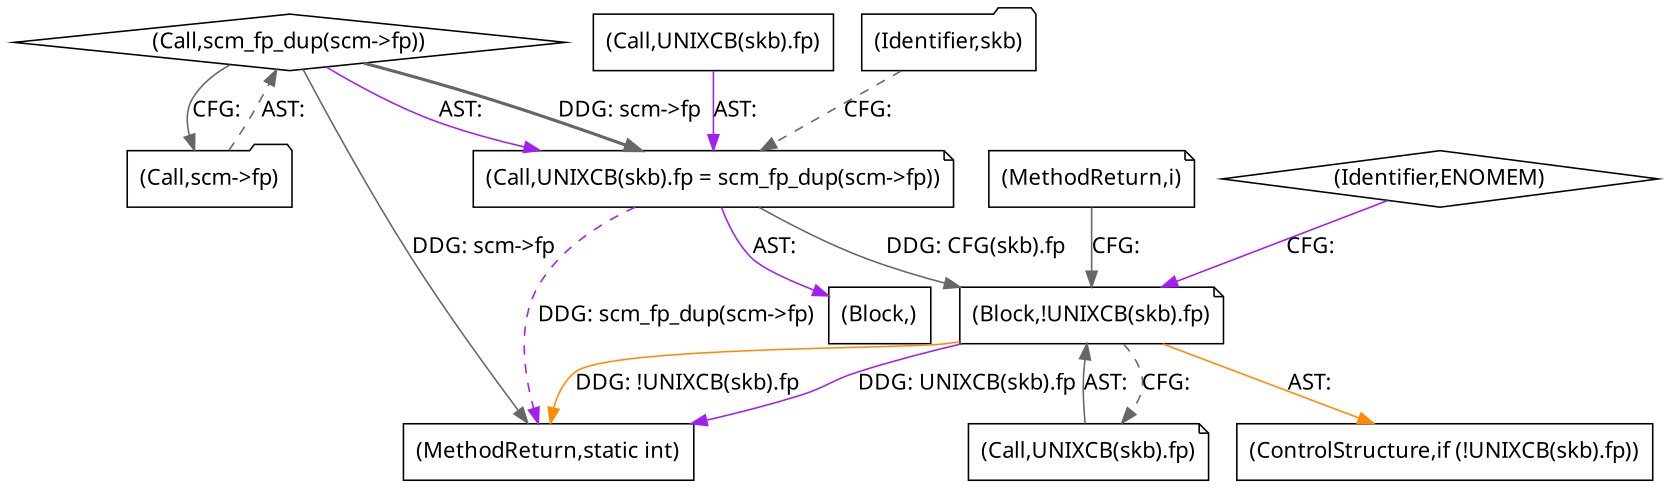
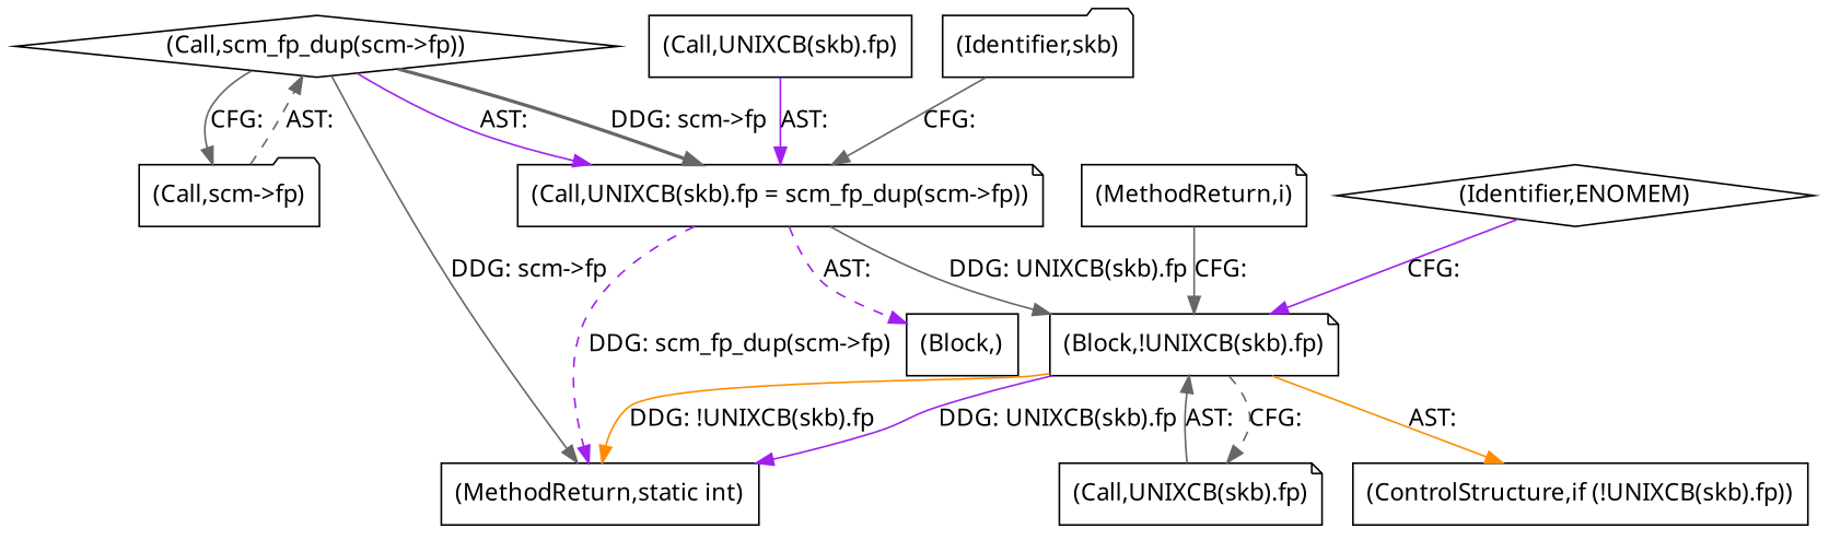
  digraph {
    fontname="Noto Sans"
    node [fontname="Noto Sans" shape=note]
    edge [color=gray40 fontname="Noto Sans" style=solid]
    n1 [label="(Call,scm_fp_dup(scm->fp))" shape=diamond]
    n2 [label="(Call,UNIXCB(skb).fp = scm_fp_dup(scm->fp))"]
    n3 [label="(MethodReturn,static int)" shape=box]
    n4 [label="(Call,scm->fp)" shape=folder]
    n5 [label="(Block,!UNIXCB(skb).fp)"]
    n6 [label="(Block,)" shape=box]
    n7 [label="(ControlStructure,if (!UNIXCB(skb).fp))" shape=box]
    n8 [label="(Call,UNIXCB(skb).fp)"]
    n9 [label="(MethodReturn,i)"]
    n10 [label="(Identifier,skb)" shape=folder]
    n11 [label="(Call,UNIXCB(skb).fp)" shape=box]
    n12 [label="(Identifier,ENOMEM)" shape=diamond]
    n1 -> n2 [color=purple label="AST: "]
    n1 -> n2 [label="DDG: scm->fp" style=bold]
    n1 -> n3 [label="DDG: scm->fp"]
    n1 -> n4 [label="CFG: "]
    n2 -> n3 [color=purple label="DDG: scm_fp_dup(scm->fp)" style=dashed]
-   n2 -> n5 [label="DDG: CFG(skb).fp"]
-   n2 -> n6 [color=purple label="AST: "]
+   n2 -> n5 [label="DDG: UNIXCB(skb).fp"]
+   n2 -> n6 [color=purple label="AST: " style=dashed]
    n4 -> n1 [label="AST: " style=dashed]
    n5 -> n3 [color=darkorange label="DDG: !UNIXCB(skb).fp"]
    n5 -> n3 [color=purple label="DDG: UNIXCB(skb).fp"]
    n5 -> n7 [color=darkorange label="AST: "]
    n5 -> n8 [label="CFG: " style=dashed]
    n8 -> n5 [label="AST: "]
    n9 -> n5 [label="CFG: "]
-   n10 -> n2 [label="CFG: " style=dashed]
+   n10 -> n2 [label="CFG: "]
    n11 -> n2 [color=purple label="AST: "]
    n12 -> n5 [color=purple label="CFG: "]
  }
